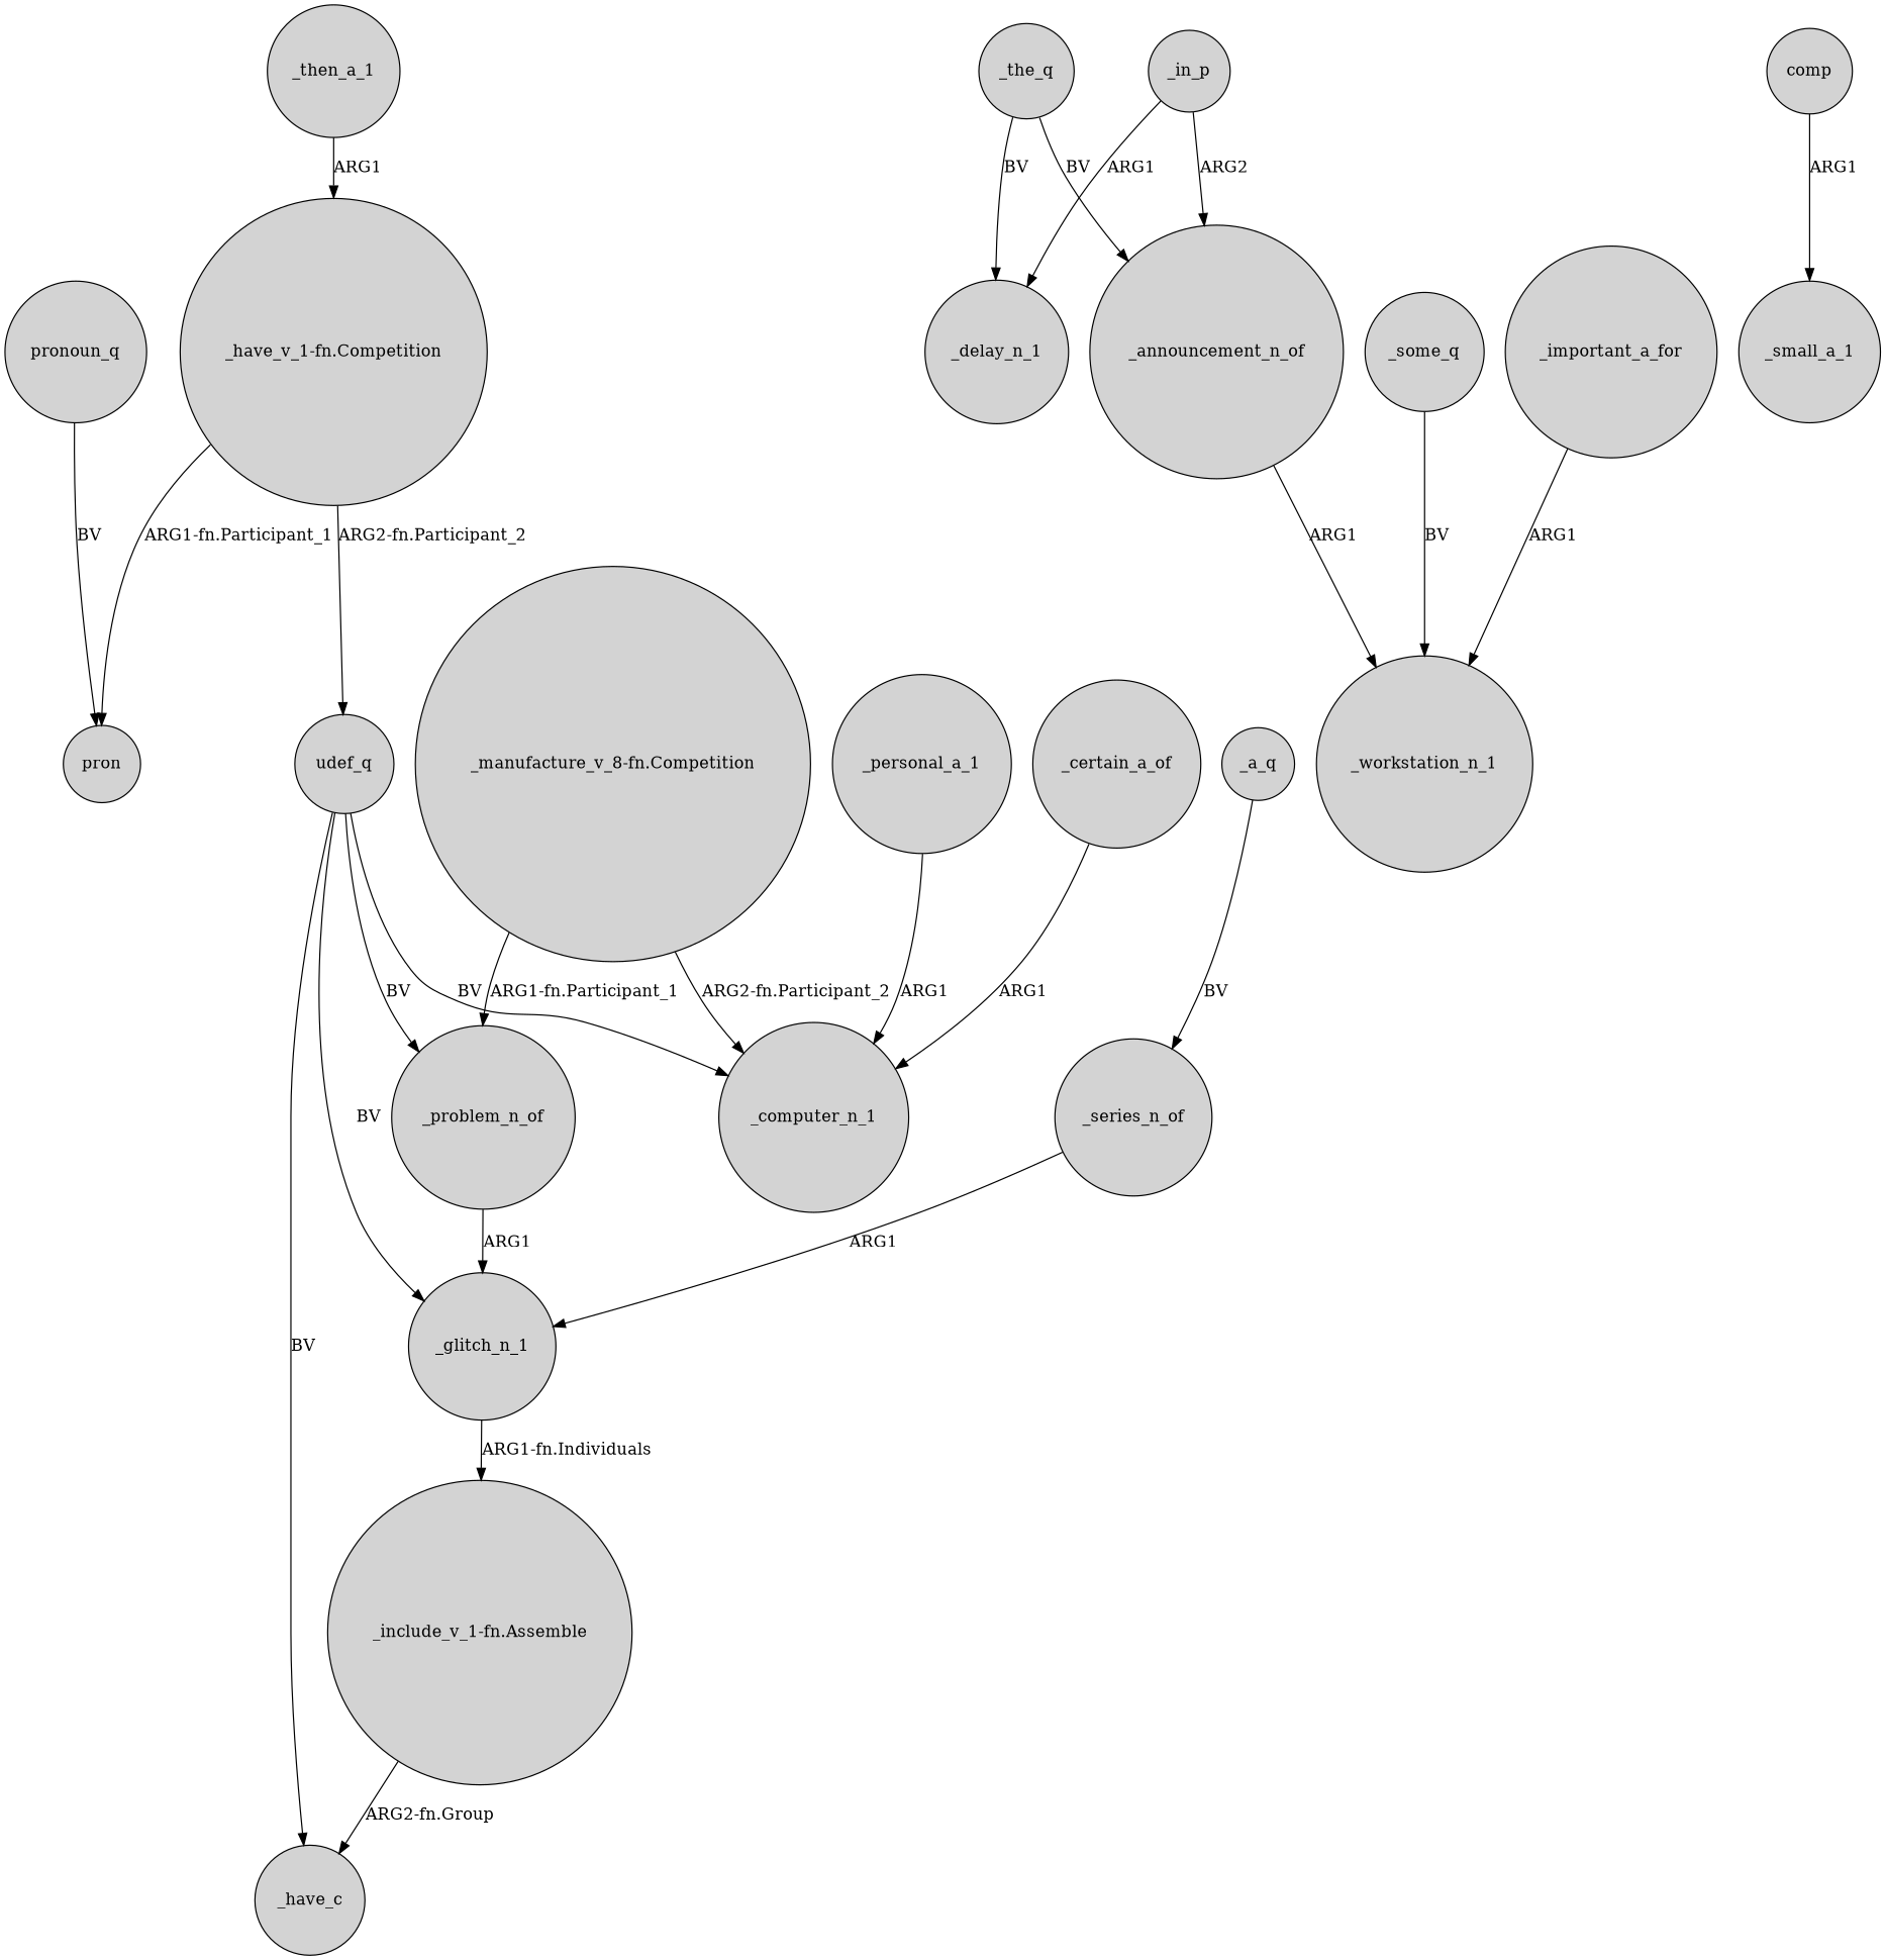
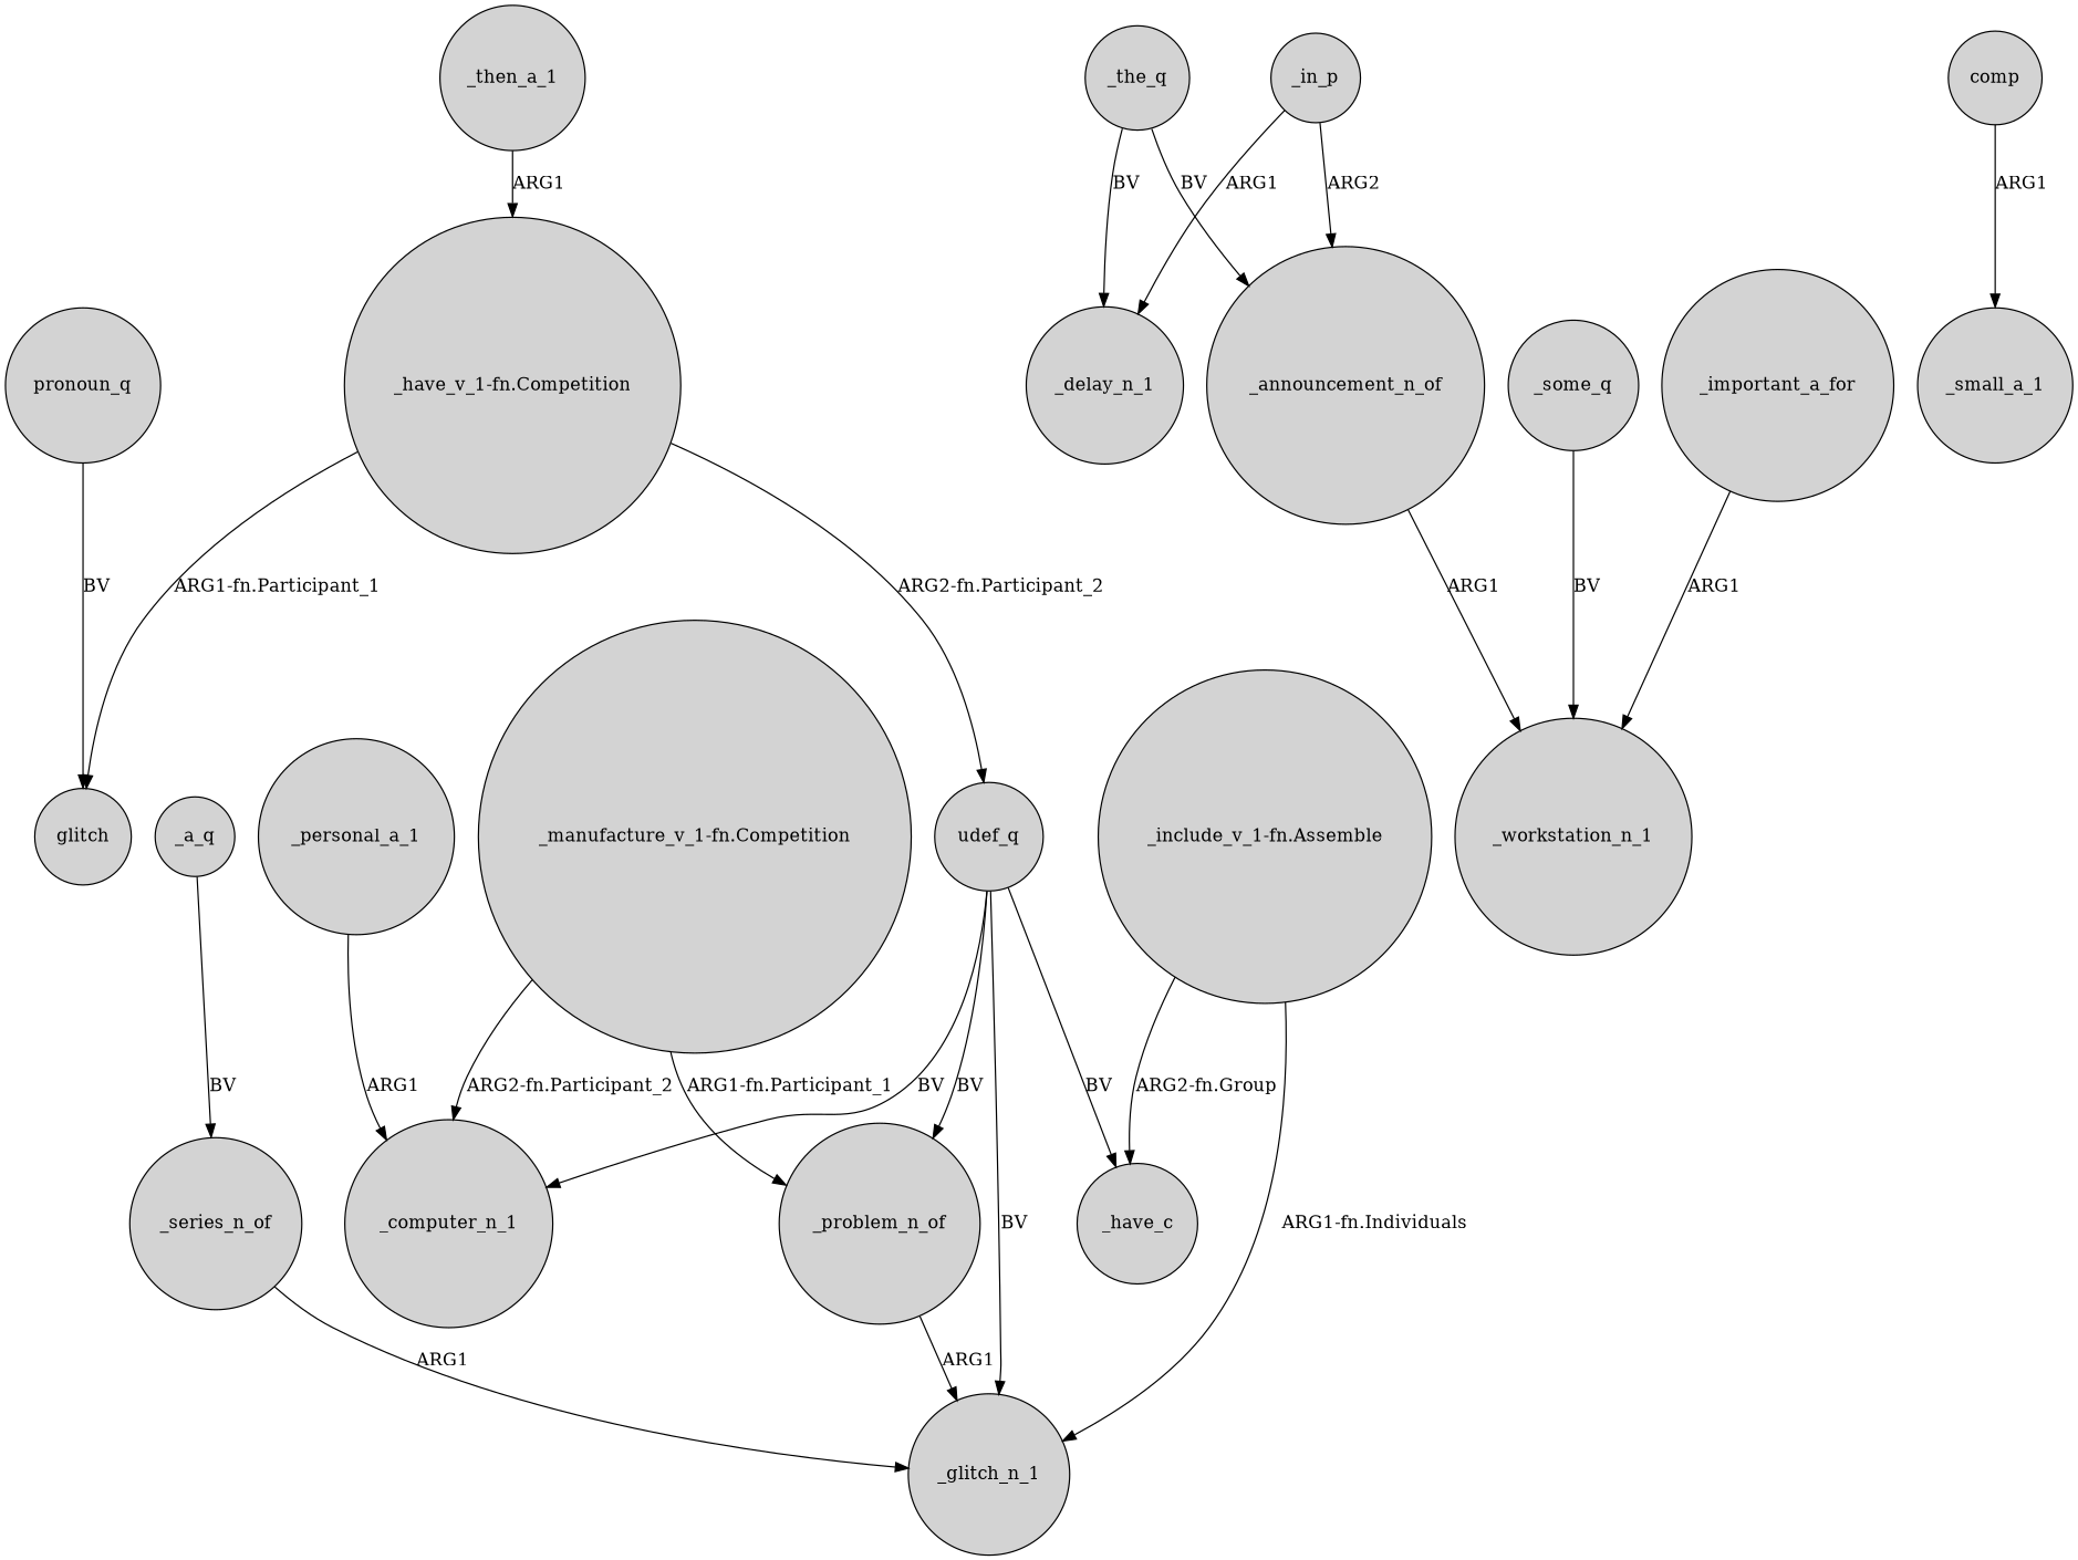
  digraph {
    node [shape=circle style=filled]
    "_have_v_1-fn.Competition"
-   pron
+   pron [label=glitch]
    udef_q
    _series_n_of
    _glitch_n_1
    _the_q
    _delay_n_1
    _announcement_n_of
    _workstation_n_1
    _then_a_1
    _problem_n_of
    n12 [label=_have_c]
    _computer_n_1
-   "_manufacture_v_1-fn.Competition" [label="_manufacture_v_8-fn.Competition"]
+   "_manufacture_v_1-fn.Competition"
    _a_q
    pronoun_q
    comp
    _small_a_1
    "_include_v_1-fn.Assemble"
    _in_p
    _personal_a_1
-   _certain_a_of
    _some_q
    _important_a_for
    "_have_v_1-fn.Competition" -> pron [label="ARG1-fn.Participant_1"]
    "_have_v_1-fn.Competition" -> udef_q [label="ARG2-fn.Participant_2"]
    udef_q -> _glitch_n_1 [label=BV]
    udef_q -> _problem_n_of [label=BV]
    udef_q -> n12 [label=BV]
    udef_q -> _computer_n_1 [label=BV]
    _series_n_of -> _glitch_n_1 [label=ARG1]
    _the_q -> _delay_n_1 [label=BV]
    _the_q -> _announcement_n_of [label=BV]
    _announcement_n_of -> _workstation_n_1 [label=ARG1]
    _then_a_1 -> "_have_v_1-fn.Competition" [label=ARG1]
    _problem_n_of -> _glitch_n_1 [label=ARG1]
    "_manufacture_v_1-fn.Competition" -> _problem_n_of [label="ARG1-fn.Participant_1"]
    "_manufacture_v_1-fn.Competition" -> _computer_n_1 [label="ARG2-fn.Participant_2"]
    _a_q -> _series_n_of [label=BV]
    pronoun_q -> pron [label=BV]
    comp -> _small_a_1 [label=ARG1]
-   _glitch_n_1 -> "_include_v_1-fn.Assemble" [label="ARG1-fn.Individuals"]
+   "_include_v_1-fn.Assemble" -> _glitch_n_1 [label="ARG1-fn.Individuals"]
    "_include_v_1-fn.Assemble" -> n12 [label="ARG2-fn.Group"]
    _in_p -> _delay_n_1 [label=ARG1]
    _in_p -> _announcement_n_of [label=ARG2]
    _personal_a_1 -> _computer_n_1 [label=ARG1]
-   _certain_a_of -> _computer_n_1 [label=ARG1]
    _some_q -> _workstation_n_1 [label=BV]
    _important_a_for -> _workstation_n_1 [label=ARG1]
  }
